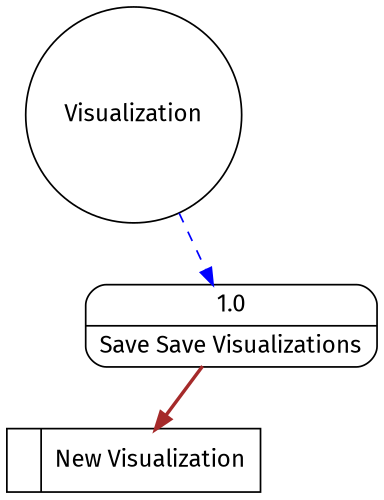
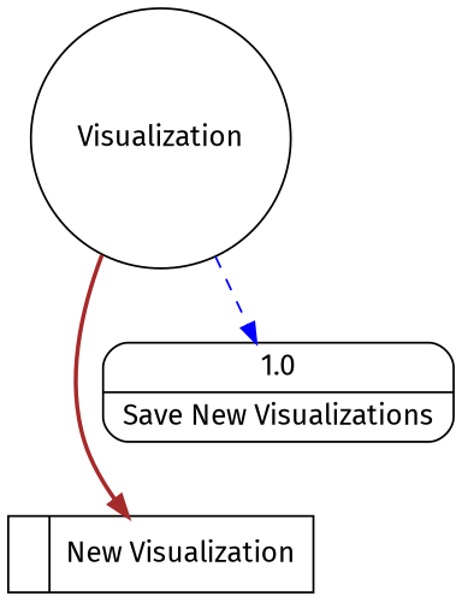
  digraph {
    fontname="Fira Sans"
    node [fontname="Fira Sans"]
    edge [fontname="Fira Sans"]
    n1 [label="<f0>  |<f1> New Visualization " shape=record]
    n2 [label=Visualization shape=circle]
-   n3 [label="{<f0> 1.0|<f1> Save Save Visualizations }" shape=Mrecord]
+   n3 [label="{<f0> 1.0|<f1> Save New Visualizations }" shape=Mrecord]
    n2 -> n3 [color=blue style=dashed]
-   n3 -> n1 [color=brown style=bold]
+   n2 -> n1 [color=brown style=bold]
  }
